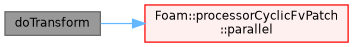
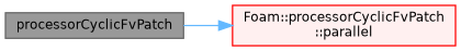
  digraph {
    rankdir=LR
    node [fontname=Helvetica fontsize=10 shape=box style=filled]
-   n1 [color=gray40 fillcolor=grey60 fontcolor=black height=0.2 label=doTransform width=0.4]
+   n1 [color=gray40 fillcolor=grey60 fontcolor=black height=0.2 label=processorCyclicFvPatch width=0.4]
    n2 [color=red fillcolor="#FFF0F0" height=0.2 label="Foam::processorCyclicFvPatch\l::parallel" width=0.4]
    n1 -> n2 [color=steelblue1 fontname=Helvetica fontsize=10 labelfontname=Helvetica labelfontsize=10 style=solid]
  }
